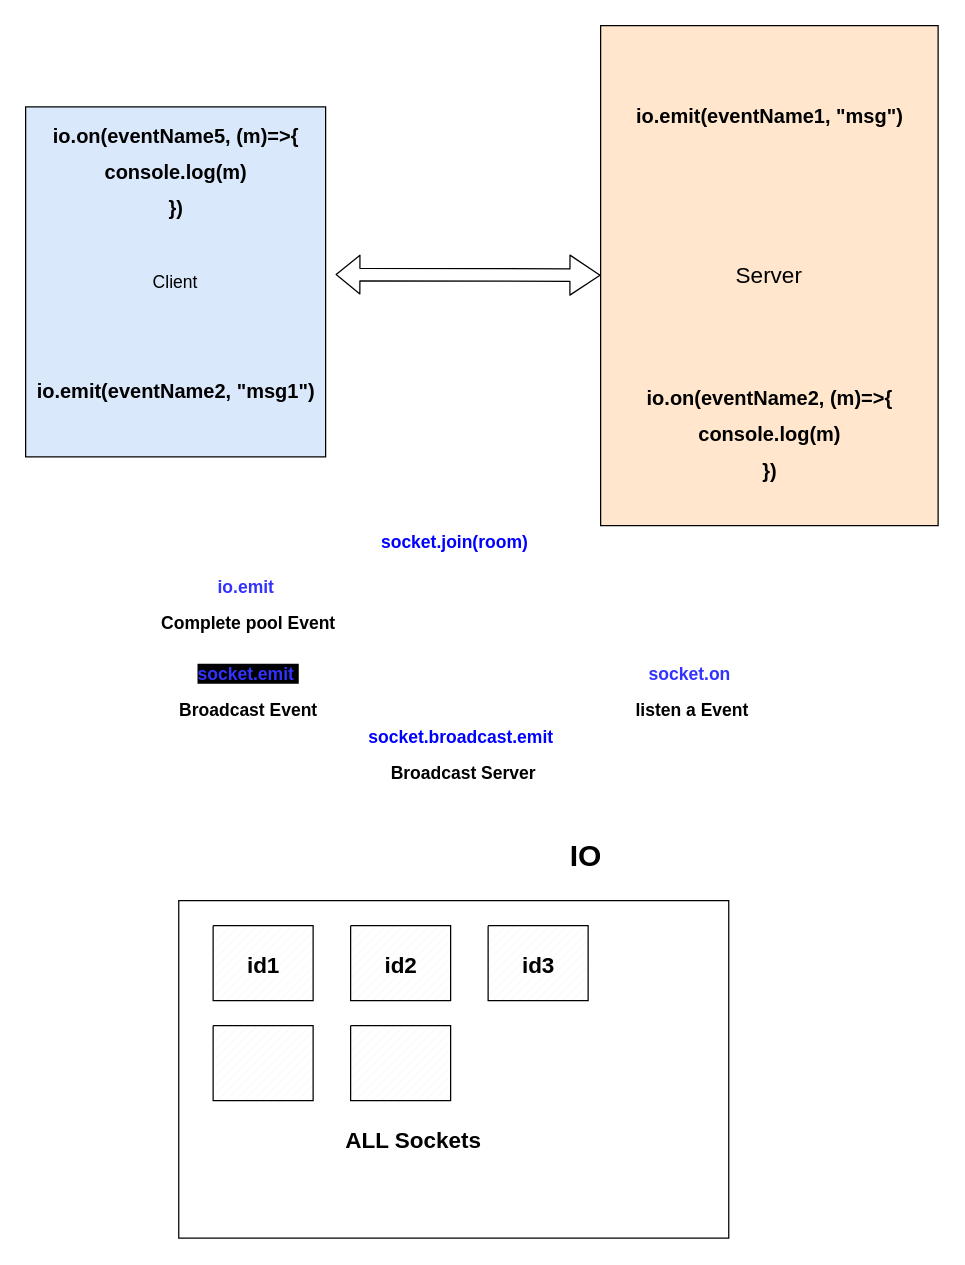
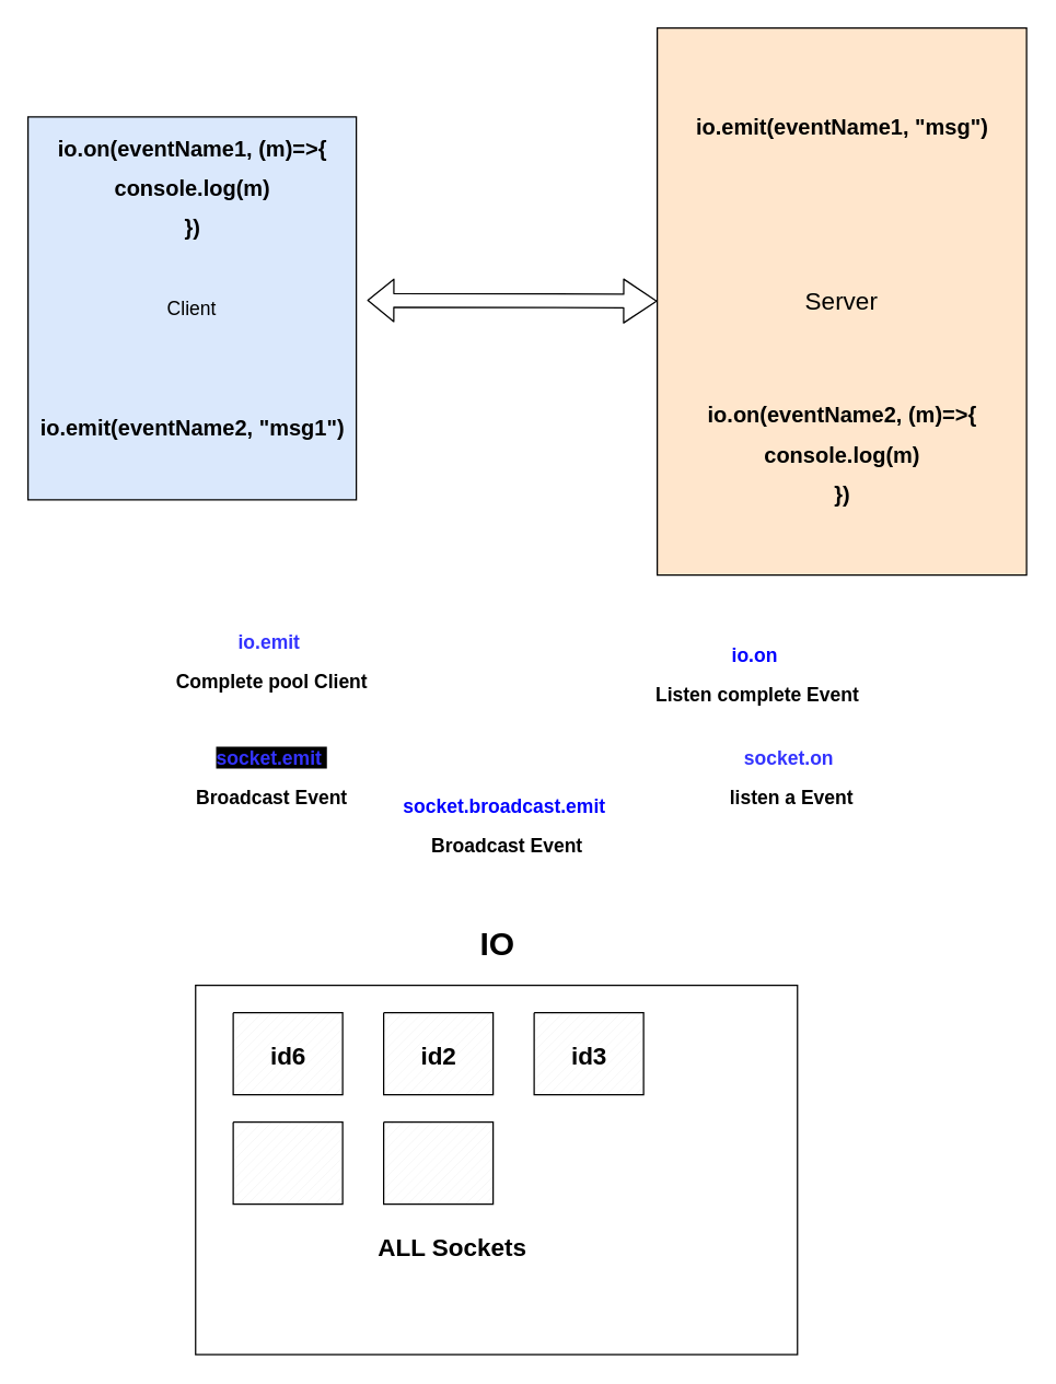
  <mxCell id="0" />
  <mxCell id="1" parent="0" />
  <mxCell id="2" value="&lt;font style=&quot;font-size: 18px;&quot;&gt;Server&lt;/font&gt;" style="rounded=0;whiteSpace=wrap;html=1;fillColor=#ffe6cc;" parent="1" vertex="1"><mxGeometry x="480" y="20" width="270" height="400" as="geometry" /></mxCell>
  <mxCell id="3" value="&lt;font style=&quot;font-size: 14px;&quot;&gt;Client&lt;/font&gt;" style="rounded=0;whiteSpace=wrap;html=1;fillColor=#dae8fc;" parent="1" vertex="1"><mxGeometry x="20" y="85" width="240" height="280" as="geometry" /></mxCell>
  <mxCell id="4" value="" style="shape=flexArrow;endArrow=classic;startArrow=classic;html=1;fontSize=14;endWidth=21;endSize=7.68;exitX=1.033;exitY=0.479;exitDx=0;exitDy=0;exitPerimeter=0;" parent="1" source="3" target="2" edge="1"><mxGeometry width="100" height="100" relative="1" as="geometry"><mxPoint x="280" y="230" as="sourcePoint" /><mxPoint x="440" y="230" as="targetPoint" /><Array as="points" /></mxGeometry></mxCell>
  <mxCell id="5" value="&lt;span style=&quot;font-size: 16px;&quot;&gt;io.emit(eventName2, &quot;msg1&quot;)&lt;/span&gt;" style="text;strokeColor=none;fillColor=none;html=1;fontSize=24;fontStyle=1;verticalAlign=middle;align=center;" parent="1" vertex="1"><mxGeometry x="25" y="280" width="230" height="60" as="geometry" /></mxCell>
- <mxCell id="6" value="&lt;font style=&quot;font-size: 16px;&quot;&gt;io.on(eventName5, (m)=&amp;gt;{&lt;br&gt;console.log(m)&lt;br&gt;})&lt;/font&gt;" style="text;strokeColor=none;fillColor=none;html=1;fontSize=24;fontStyle=1;verticalAlign=middle;align=center;" parent="1" vertex="1"><mxGeometry x="25" y="85" width="230" height="100" as="geometry" /></mxCell>
- <mxCell id="7" value="&lt;font style=&quot;font-size: 16px;&quot;&gt;io.on(eventName2, (m)=&amp;gt;{&lt;br&gt;console.log(m)&lt;br&gt;})&lt;/font&gt;" style="text;strokeColor=none;fillColor=none;html=1;fontSize=24;fontStyle=1;verticalAlign=middle;align=center;" parent="1" vertex="1"><mxGeometry x="500" y="295" width="230" height="100" as="geometry" /></mxCell>
+ <mxCell id="6" value="&lt;font style=&quot;font-size: 16px;&quot;&gt;io.on(eventName1, (m)=&amp;gt;{&lt;br&gt;console.log(m)&lt;br&gt;})&lt;/font&gt;" style="text;strokeColor=none;fillColor=none;html=1;fontSize=24;fontStyle=1;verticalAlign=middle;align=center;" parent="1" vertex="1"><mxGeometry x="25" y="85" width="230" height="100" as="geometry" /></mxCell>
+ <mxCell id="7" value="&lt;font style=&quot;font-size: 16px;&quot;&gt;io.on(eventName2, (m)=&amp;gt;{&lt;br&gt;console.log(m)&lt;br&gt;})&lt;/font&gt;" style="text;strokeColor=none;fillColor=none;html=1;fontSize=24;fontStyle=1;verticalAlign=middle;align=center;" parent="1" vertex="1"><mxGeometry x="500" y="280" width="230" height="100" as="geometry" /></mxCell>
  <mxCell id="8" value="&lt;span style=&quot;font-size: 16px;&quot;&gt;io.emit(eventName1, &quot;msg&quot;)&lt;/span&gt;" style="text;strokeColor=none;fillColor=none;html=1;fontSize=24;fontStyle=1;verticalAlign=middle;align=center;" parent="1" vertex="1"><mxGeometry x="500" y="60" width="230" height="60" as="geometry" /></mxCell>
- <mxCell id="9" value="&lt;span style=&quot;font-size: 14px;&quot;&gt;&lt;font color=&quot;#3333ff&quot;&gt;io.emit&lt;/font&gt;&amp;nbsp;&lt;br&gt;Complete pool Event&lt;br&gt;&lt;/span&gt;" style="text;strokeColor=none;fillColor=none;html=1;fontSize=24;fontStyle=1;verticalAlign=middle;align=center;" parent="1" vertex="1"><mxGeometry x="135" y="450" width="125" height="60" as="geometry" /></mxCell>
- <mxCell id="11" value="&lt;span style=&quot;font-size: 14px;&quot;&gt;&lt;span style=&quot;background-color: rgb(0, 0, 0);&quot;&gt;&lt;font color=&quot;#3333ff&quot;&gt;socket.emit&amp;nbsp;&lt;/font&gt;&lt;/span&gt;&lt;br&gt;Broadcast Event&lt;br&gt;&lt;/span&gt;" style="text;strokeColor=none;fillColor=none;html=1;fontSize=24;fontStyle=1;verticalAlign=middle;align=center;" parent="1" vertex="1"><mxGeometry x="135" y="520" width="125" height="60" as="geometry" /></mxCell>
- <mxCell id="12" value="&lt;span style=&quot;font-size: 14px;&quot;&gt;&lt;font color=&quot;#3333ff&quot;&gt;socket.on&lt;/font&gt;&amp;nbsp;&lt;br&gt;listen a Event&lt;br&gt;&lt;/span&gt;" style="text;strokeColor=none;fillColor=none;html=1;fontSize=24;fontStyle=1;verticalAlign=middle;align=center;" parent="1" vertex="1"><mxGeometry x="490" y="520" width="125" height="60" as="geometry" /></mxCell>
- <mxCell id="13" value="&lt;span style=&quot;font-size: 14px;&quot;&gt;&lt;font color=&quot;#0000ff&quot;&gt;socket.broadcast.emit&amp;nbsp;&lt;br&gt;&lt;/font&gt;Broadcast Server&lt;br&gt;&lt;/span&gt;" style="text;strokeColor=none;fillColor=none;html=1;fontSize=24;fontStyle=1;verticalAlign=middle;align=center;" parent="1" vertex="1"><mxGeometry x="307.5" y="570" width="125" height="60" as="geometry" /></mxCell>
- <mxCell id="14" value="&lt;span style=&quot;font-size: 14px;&quot;&gt;&lt;font color=&quot;#0000ff&quot;&gt;socket.join(room)&lt;/font&gt;&lt;br&gt;&lt;/span&gt;" style="text;strokeColor=none;fillColor=none;html=1;fontSize=24;fontStyle=1;verticalAlign=middle;align=center;" parent="1" vertex="1"><mxGeometry x="300" y="400" width="125" height="60" as="geometry" /></mxCell>
+ <mxCell id="9" value="&lt;span style=&quot;font-size: 14px;&quot;&gt;&lt;font color=&quot;#3333ff&quot;&gt;io.emit&lt;/font&gt;&amp;nbsp;&lt;br&gt;Complete pool Client&lt;br&gt;&lt;/span&gt;" style="text;strokeColor=none;fillColor=none;html=1;fontSize=24;fontStyle=1;verticalAlign=middle;align=center;" parent="1" vertex="1"><mxGeometry x="135" y="450" width="125" height="60" as="geometry" /></mxCell>
+ <mxCell id="10" value="&lt;span style=&quot;font-size: 14px;&quot;&gt;&lt;font color=&quot;#0000ff&quot;&gt;io.on&amp;nbsp;&lt;/font&gt;&lt;br&gt;Listen complete Event&lt;br&gt;&lt;/span&gt;" style="text;strokeColor=none;fillColor=none;html=1;fontSize=24;fontStyle=1;verticalAlign=middle;align=center;" parent="1" vertex="1"><mxGeometry x="490" y="460" width="125" height="60" as="geometry" /></mxCell>
+ <mxCell id="11" value="&lt;span style=&quot;font-size: 14px;&quot;&gt;&lt;span style=&quot;background-color: rgb(0, 0, 0);&quot;&gt;&lt;font color=&quot;#3333ff&quot;&gt;socket.emit&amp;nbsp;&lt;/font&gt;&lt;/span&gt;&lt;br&gt;Broadcast Event&lt;br&gt;&lt;/span&gt;" style="text;strokeColor=none;fillColor=none;html=1;fontSize=24;fontStyle=1;verticalAlign=middle;align=center;" parent="1" vertex="1"><mxGeometry x="135" y="535" width="125" height="60" as="geometry" /></mxCell>
+ <mxCell id="12" value="&lt;span style=&quot;font-size: 14px;&quot;&gt;&lt;font color=&quot;#3333ff&quot;&gt;socket.on&lt;/font&gt;&amp;nbsp;&lt;br&gt;listen a Event&lt;br&gt;&lt;/span&gt;" style="text;strokeColor=none;fillColor=none;html=1;fontSize=24;fontStyle=1;verticalAlign=middle;align=center;" parent="1" vertex="1"><mxGeometry x="515" y="535" width="125" height="60" as="geometry" /></mxCell>
+ <mxCell id="13" value="&lt;span style=&quot;font-size: 14px;&quot;&gt;&lt;font color=&quot;#0000ff&quot;&gt;socket.broadcast.emit&amp;nbsp;&lt;br&gt;&lt;/font&gt;Broadcast Event&lt;br&gt;&lt;/span&gt;" style="text;strokeColor=none;fillColor=none;html=1;fontSize=24;fontStyle=1;verticalAlign=middle;align=center;" parent="1" vertex="1"><mxGeometry x="307.5" y="570" width="125" height="60" as="geometry" /></mxCell>
  <mxCell id="15" value="" style="rounded=0;whiteSpace=wrap;html=1;fontSize=14;" parent="1" vertex="1"><mxGeometry x="142.5" y="720" width="440" height="270" as="geometry" /></mxCell>
- <mxCell id="16" value="IO" style="text;strokeColor=none;fillColor=none;html=1;fontSize=24;fontStyle=1;verticalAlign=middle;align=center;" parent="1" vertex="1"><mxGeometry x="417.5" y="665" width="100" height="40" as="geometry" /></mxCell>
+ <mxCell id="16" value="IO" style="text;strokeColor=none;fillColor=none;html=1;fontSize=24;fontStyle=1;verticalAlign=middle;align=center;" parent="1" vertex="1"><mxGeometry x="312.5" y="670" width="100" height="40" as="geometry" /></mxCell>
  <mxCell id="17" value="" style="verticalLabelPosition=bottom;verticalAlign=top;html=1;shape=mxgraph.basic.patternFillRect;fillStyle=diag;step=5;fillStrokeWidth=0.2;fillStrokeColor=#dddddd;fontSize=14;" parent="1" vertex="1"><mxGeometry x="170" y="740" width="80" height="60" as="geometry" /></mxCell>
  <mxCell id="18" value="" style="verticalLabelPosition=bottom;verticalAlign=top;html=1;shape=mxgraph.basic.patternFillRect;fillStyle=diag;step=5;fillStrokeWidth=0.2;fillStrokeColor=#dddddd;fontSize=14;" parent="1" vertex="1"><mxGeometry x="280" y="740" width="80" height="60" as="geometry" /></mxCell>
  <mxCell id="19" value="" style="verticalLabelPosition=bottom;verticalAlign=top;html=1;shape=mxgraph.basic.patternFillRect;fillStyle=diag;step=5;fillStrokeWidth=0.2;fillStrokeColor=#dddddd;fontSize=14;" parent="1" vertex="1"><mxGeometry x="390" y="740" width="80" height="60" as="geometry" /></mxCell>
  <mxCell id="20" value="" style="verticalLabelPosition=bottom;verticalAlign=top;html=1;shape=mxgraph.basic.patternFillRect;fillStyle=diag;step=5;fillStrokeWidth=0.2;fillStrokeColor=#dddddd;fontSize=14;" parent="1" vertex="1"><mxGeometry x="170" y="820" width="80" height="60" as="geometry" /></mxCell>
  <mxCell id="21" value="" style="verticalLabelPosition=bottom;verticalAlign=top;html=1;shape=mxgraph.basic.patternFillRect;fillStyle=diag;step=5;fillStrokeWidth=0.2;fillStrokeColor=#dddddd;fontSize=14;" parent="1" vertex="1"><mxGeometry x="280" y="820" width="80" height="60" as="geometry" /></mxCell>
  <mxCell id="22" value="&lt;font style=&quot;font-size: 18px;&quot;&gt;ALL Sockets&lt;/font&gt;" style="text;strokeColor=none;fillColor=none;html=1;fontSize=24;fontStyle=1;verticalAlign=middle;align=center;" parent="1" vertex="1"><mxGeometry x="230" y="890" width="200" height="40" as="geometry" /></mxCell>
- <mxCell id="23" value="&lt;font style=&quot;font-size: 18px;&quot;&gt;id1&lt;/font&gt;" style="text;strokeColor=none;fillColor=none;html=1;fontSize=24;fontStyle=1;verticalAlign=middle;align=center;" parent="1" vertex="1"><mxGeometry x="160" y="750" width="100" height="40" as="geometry" /></mxCell>
+ <mxCell id="23" value="&lt;font style=&quot;font-size: 18px;&quot;&gt;id6&lt;/font&gt;" style="text;strokeColor=none;fillColor=none;html=1;fontSize=24;fontStyle=1;verticalAlign=middle;align=center;" parent="1" vertex="1"><mxGeometry x="160" y="750" width="100" height="40" as="geometry" /></mxCell>
  <mxCell id="24" value="&lt;font style=&quot;font-size: 18px;&quot;&gt;id2&lt;/font&gt;" style="text;strokeColor=none;fillColor=none;html=1;fontSize=24;fontStyle=1;verticalAlign=middle;align=center;" parent="1" vertex="1"><mxGeometry x="270" y="750" width="100" height="40" as="geometry" /></mxCell>
  <mxCell id="25" value="&lt;font style=&quot;font-size: 18px;&quot;&gt;id3&lt;/font&gt;" style="text;strokeColor=none;fillColor=none;html=1;fontSize=24;fontStyle=1;verticalAlign=middle;align=center;" parent="1" vertex="1"><mxGeometry x="380" y="750" width="100" height="40" as="geometry" /></mxCell>
